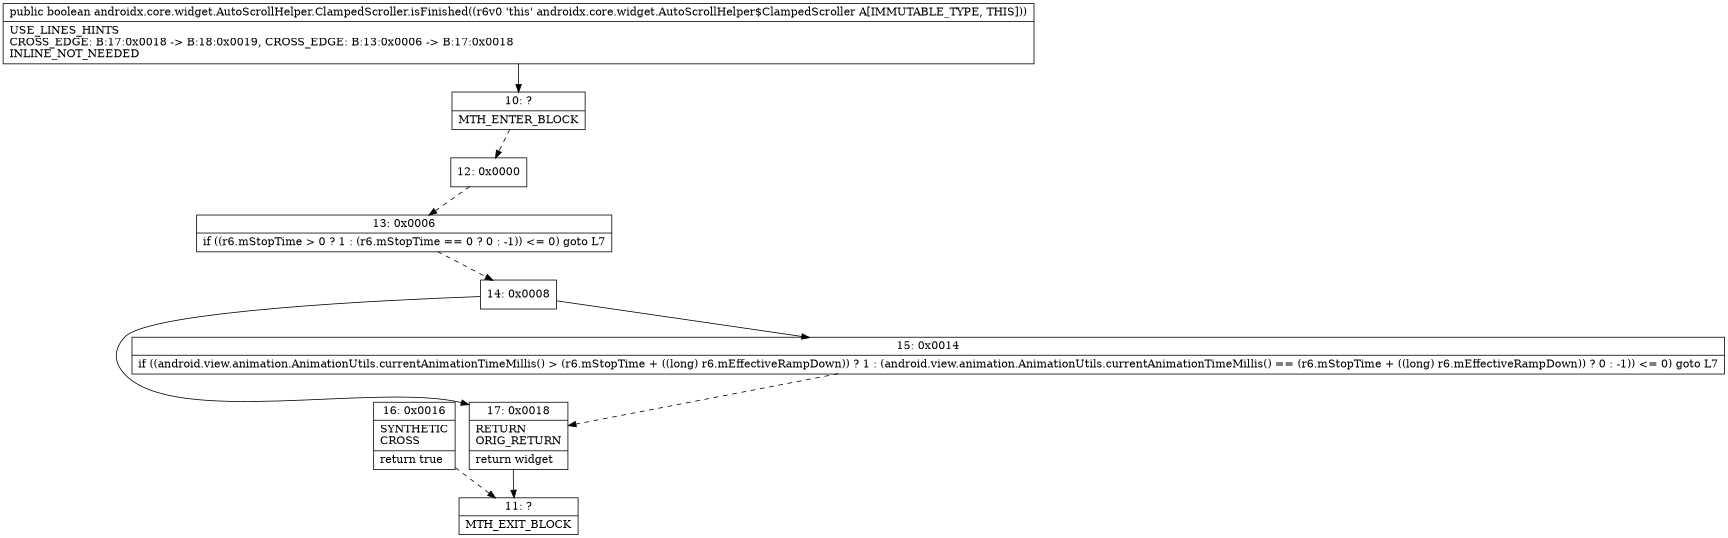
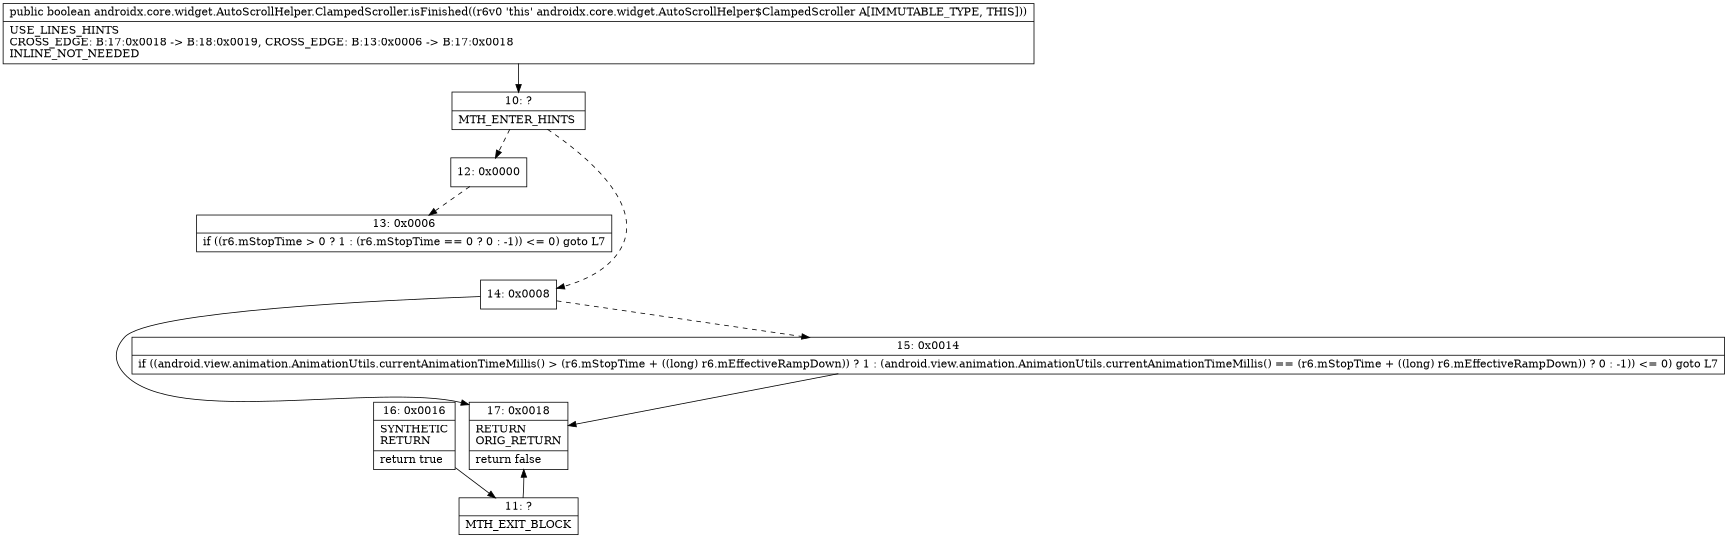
  digraph {
    node [shape=record]
-   n1 [label="{10\:\ ?|MTH_ENTER_BLOCK\l}"]
+   n1 [label="{10\:\ ?|MTH_ENTER_HINTS\l}"]
    n2 [label="{12\:\ 0x0000}"]
    n3 [label="{13\:\ 0x0006|if ((r6.mStopTime \> 0 ? 1 : (r6.mStopTime == 0 ? 0 : \-1)) \<= 0) goto L7\l}"]
    n4 [label="{14\:\ 0x0008}"]
-   n5 [label="{17\:\ 0x0018|RETURN\lORIG_RETURN\l|return widget\l}"]
+   n5 [label="{17\:\ 0x0018|RETURN\lORIG_RETURN\l|return false\l}"]
    n6 [label="{15\:\ 0x0014|if ((android.view.animation.AnimationUtils.currentAnimationTimeMillis() \> (r6.mStopTime + ((long) r6.mEffectiveRampDown)) ? 1 : (android.view.animation.AnimationUtils.currentAnimationTimeMillis() == (r6.mStopTime + ((long) r6.mEffectiveRampDown)) ? 0 : \-1)) \<= 0) goto L7\l}"]
    n7 [label="{11\:\ ?|MTH_EXIT_BLOCK\l}"]
-   n8 [label="{16\:\ 0x0016|SYNTHETIC\lCROSS\l|return true\l}"]
+   n8 [label="{16\:\ 0x0016|SYNTHETIC\lRETURN\l|return true\l}"]
    n9 [label="{public boolean androidx.core.widget.AutoScrollHelper.ClampedScroller.isFinished((r6v0 'this' androidx.core.widget.AutoScrollHelper$ClampedScroller A[IMMUTABLE_TYPE, THIS]))  | USE_LINES_HINTS\lCROSS_EDGE: B:17:0x0018 \-\> B:18:0x0019, CROSS_EDGE: B:13:0x0006 \-\> B:17:0x0018\lINLINE_NOT_NEEDED\l}"]
    n1 -> n2 [style=dashed]
    n2 -> n3 [style=dashed]
-   n3 -> n4 [style=dashed]
+   n1 -> n4 [style=dashed]
    n4 -> n5
-   n4 -> n6
-   n5 -> n7
-   n6 -> n5 [style=dashed]
-   n8 -> n7 [style=dashed]
+   n4 -> n6 [style=dashed]
+   n7 -> n5
+   n6 -> n5
+   n8 -> n7
    n9 -> n1
  }
